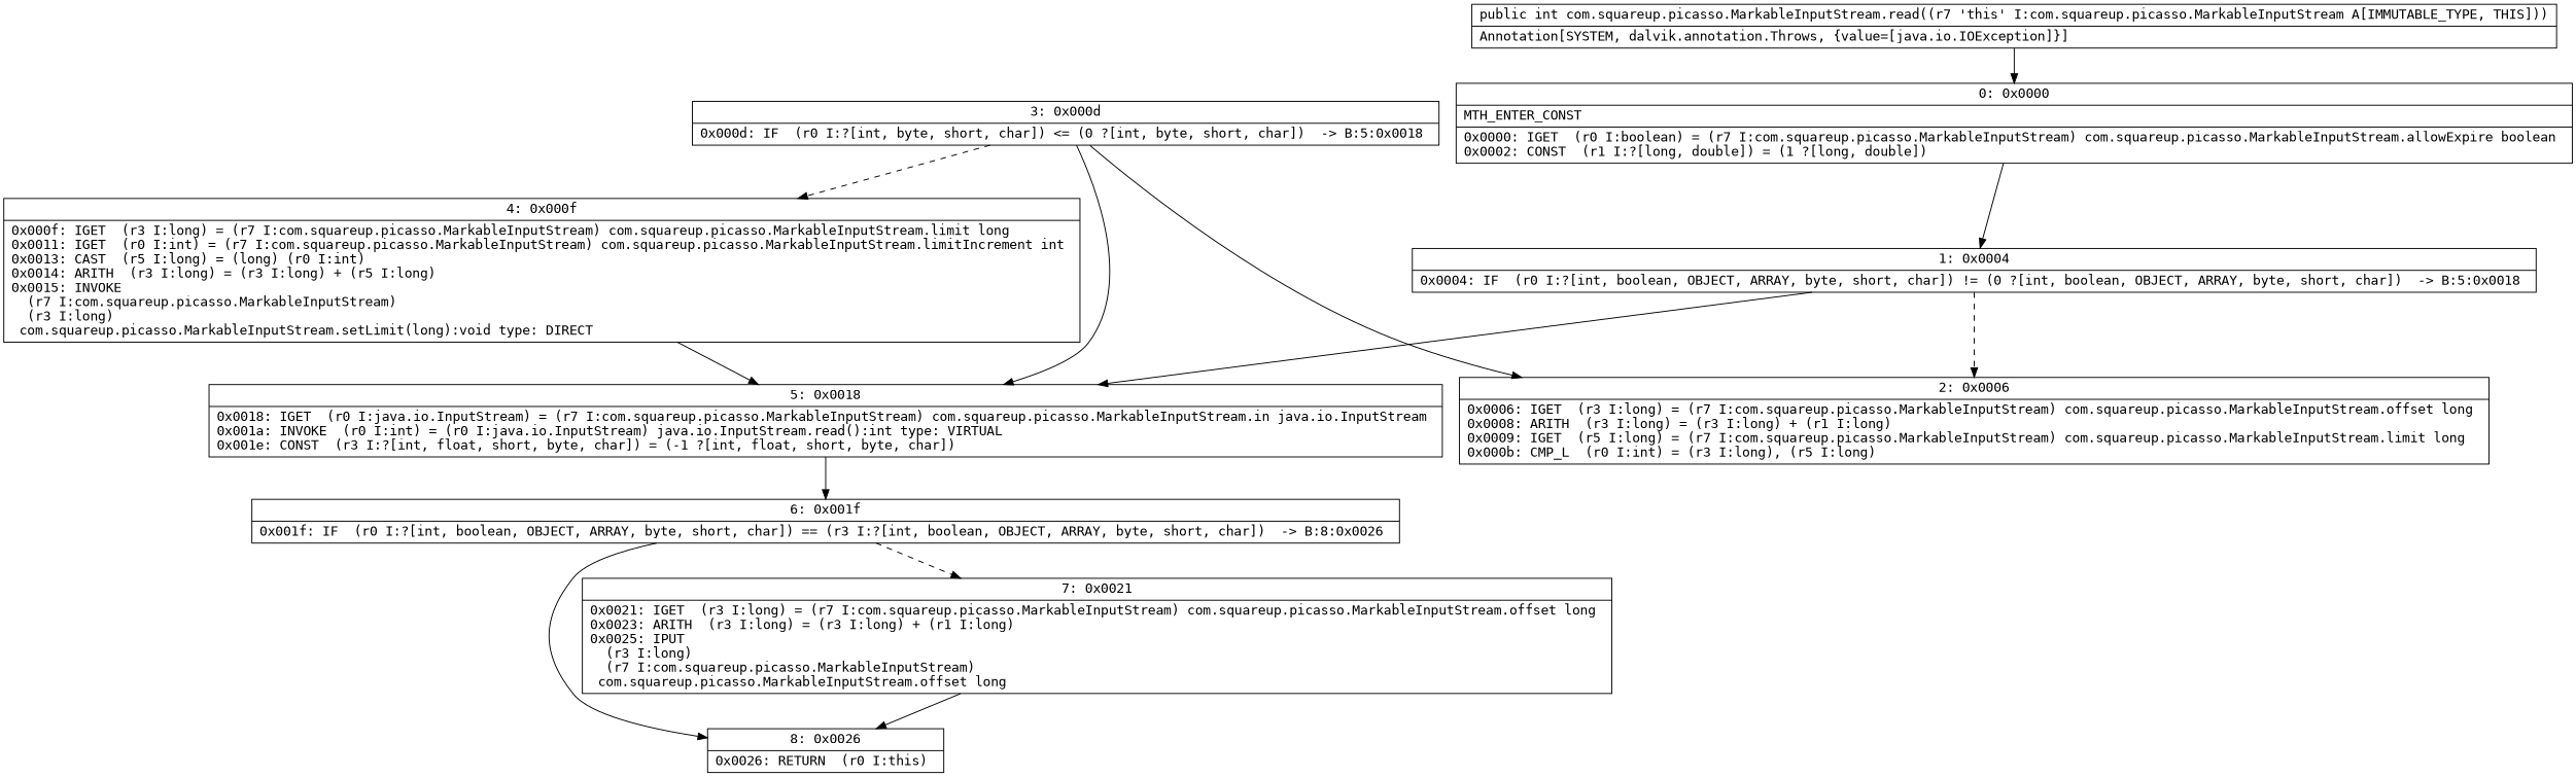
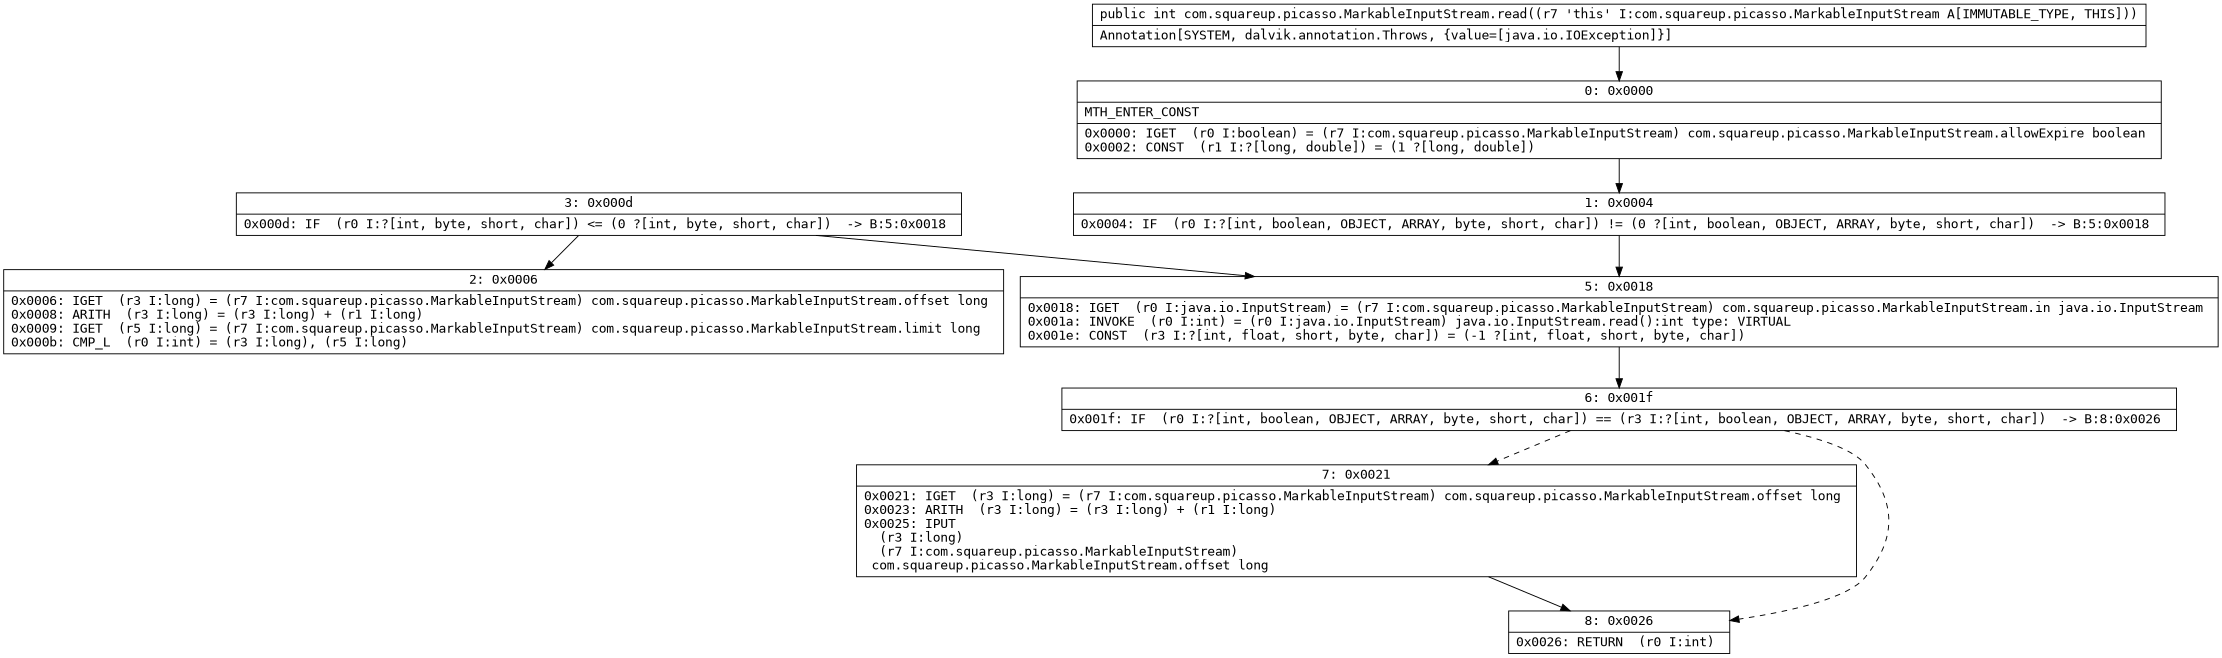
  digraph {
    fontname="DejaVu Sans Mono"
    node [fontname="DejaVu Sans Mono" shape=record]
    edge [fontname="DejaVu Sans Mono"]
    n1 [label="{0\:\ 0x0000|MTH_ENTER_CONST\l|0x0000: IGET  (r0 I:boolean) = (r7 I:com.squareup.picasso.MarkableInputStream) com.squareup.picasso.MarkableInputStream.allowExpire boolean \l0x0002: CONST  (r1 I:?[long, double]) = (1 ?[long, double]) \l}"]
    n2 [label="{1\:\ 0x0004|0x0004: IF  (r0 I:?[int, boolean, OBJECT, ARRAY, byte, short, char]) != (0 ?[int, boolean, OBJECT, ARRAY, byte, short, char])  \-\> B:5:0x0018 \l}"]
    n3 [label="{2\:\ 0x0006|0x0006: IGET  (r3 I:long) = (r7 I:com.squareup.picasso.MarkableInputStream) com.squareup.picasso.MarkableInputStream.offset long \l0x0008: ARITH  (r3 I:long) = (r3 I:long) + (r1 I:long) \l0x0009: IGET  (r5 I:long) = (r7 I:com.squareup.picasso.MarkableInputStream) com.squareup.picasso.MarkableInputStream.limit long \l0x000b: CMP_L  (r0 I:int) = (r3 I:long), (r5 I:long) \l}"]
    n4 [label="{5\:\ 0x0018|0x0018: IGET  (r0 I:java.io.InputStream) = (r7 I:com.squareup.picasso.MarkableInputStream) com.squareup.picasso.MarkableInputStream.in java.io.InputStream \l0x001a: INVOKE  (r0 I:int) = (r0 I:java.io.InputStream) java.io.InputStream.read():int type: VIRTUAL \l0x001e: CONST  (r3 I:?[int, float, short, byte, char]) = (\-1 ?[int, float, short, byte, char]) \l}"]
    n5 [label="{6\:\ 0x001f|0x001f: IF  (r0 I:?[int, boolean, OBJECT, ARRAY, byte, short, char]) == (r3 I:?[int, boolean, OBJECT, ARRAY, byte, short, char])  \-\> B:8:0x0026 \l}"]
    n6 [label="{3\:\ 0x000d|0x000d: IF  (r0 I:?[int, byte, short, char]) \<= (0 ?[int, byte, short, char])  \-\> B:5:0x0018 \l}"]
-   n7 [label="{4\:\ 0x000f|0x000f: IGET  (r3 I:long) = (r7 I:com.squareup.picasso.MarkableInputStream) com.squareup.picasso.MarkableInputStream.limit long \l0x0011: IGET  (r0 I:int) = (r7 I:com.squareup.picasso.MarkableInputStream) com.squareup.picasso.MarkableInputStream.limitIncrement int \l0x0013: CAST  (r5 I:long) = (long) (r0 I:int) \l0x0014: ARITH  (r3 I:long) = (r3 I:long) + (r5 I:long) \l0x0015: INVOKE  \l  (r7 I:com.squareup.picasso.MarkableInputStream)\l  (r3 I:long)\l com.squareup.picasso.MarkableInputStream.setLimit(long):void type: DIRECT \l}"]
    n8 [label="{7\:\ 0x0021|0x0021: IGET  (r3 I:long) = (r7 I:com.squareup.picasso.MarkableInputStream) com.squareup.picasso.MarkableInputStream.offset long \l0x0023: ARITH  (r3 I:long) = (r3 I:long) + (r1 I:long) \l0x0025: IPUT  \l  (r3 I:long)\l  (r7 I:com.squareup.picasso.MarkableInputStream)\l com.squareup.picasso.MarkableInputStream.offset long \l}"]
-   n9 [label="{8\:\ 0x0026|0x0026: RETURN  (r0 I:this) \l}"]
+   n9 [label="{8\:\ 0x0026|0x0026: RETURN  (r0 I:int) \l}"]
    n10 [label="{public int com.squareup.picasso.MarkableInputStream.read((r7 'this' I:com.squareup.picasso.MarkableInputStream A[IMMUTABLE_TYPE, THIS]))  | Annotation[SYSTEM, dalvik.annotation.Throws, \{value=[java.io.IOException]\}]\l}"]
    n1 -> n2
-   n2 -> n3 [style=dashed]
    n2 -> n4
    n4 -> n5
    n5 -> n8 [style=dashed]
-   n5 -> n9
+   n5 -> n9 [style=dashed]
    n6 -> n3
    n6 -> n4
-   n6 -> n7 [style=dashed]
-   n7 -> n4
    n8 -> n9
    n10 -> n1
  }
